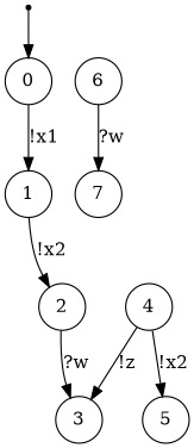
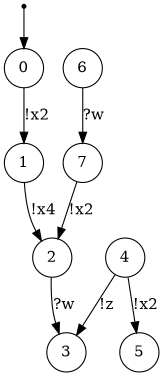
  digraph {
    node [shape=circle]
    ENTRY [shape=point]
    0
    1
    2
    3
    4
    5
    6
    7
    ENTRY -> 0
-   0 -> 1 [label="!x1"]
-   1 -> 2 [label="!x2"]
+   0 -> 1 [label="!x2"]
+   1 -> 2 [label="!x4"]
    2 -> 3 [label="?w"]
    4 -> 3 [label="!z"]
    4 -> 5 [label="!x2"]
    6 -> 7 [label="?w"]
+   7 -> 2 [label="!x2"]
  }
